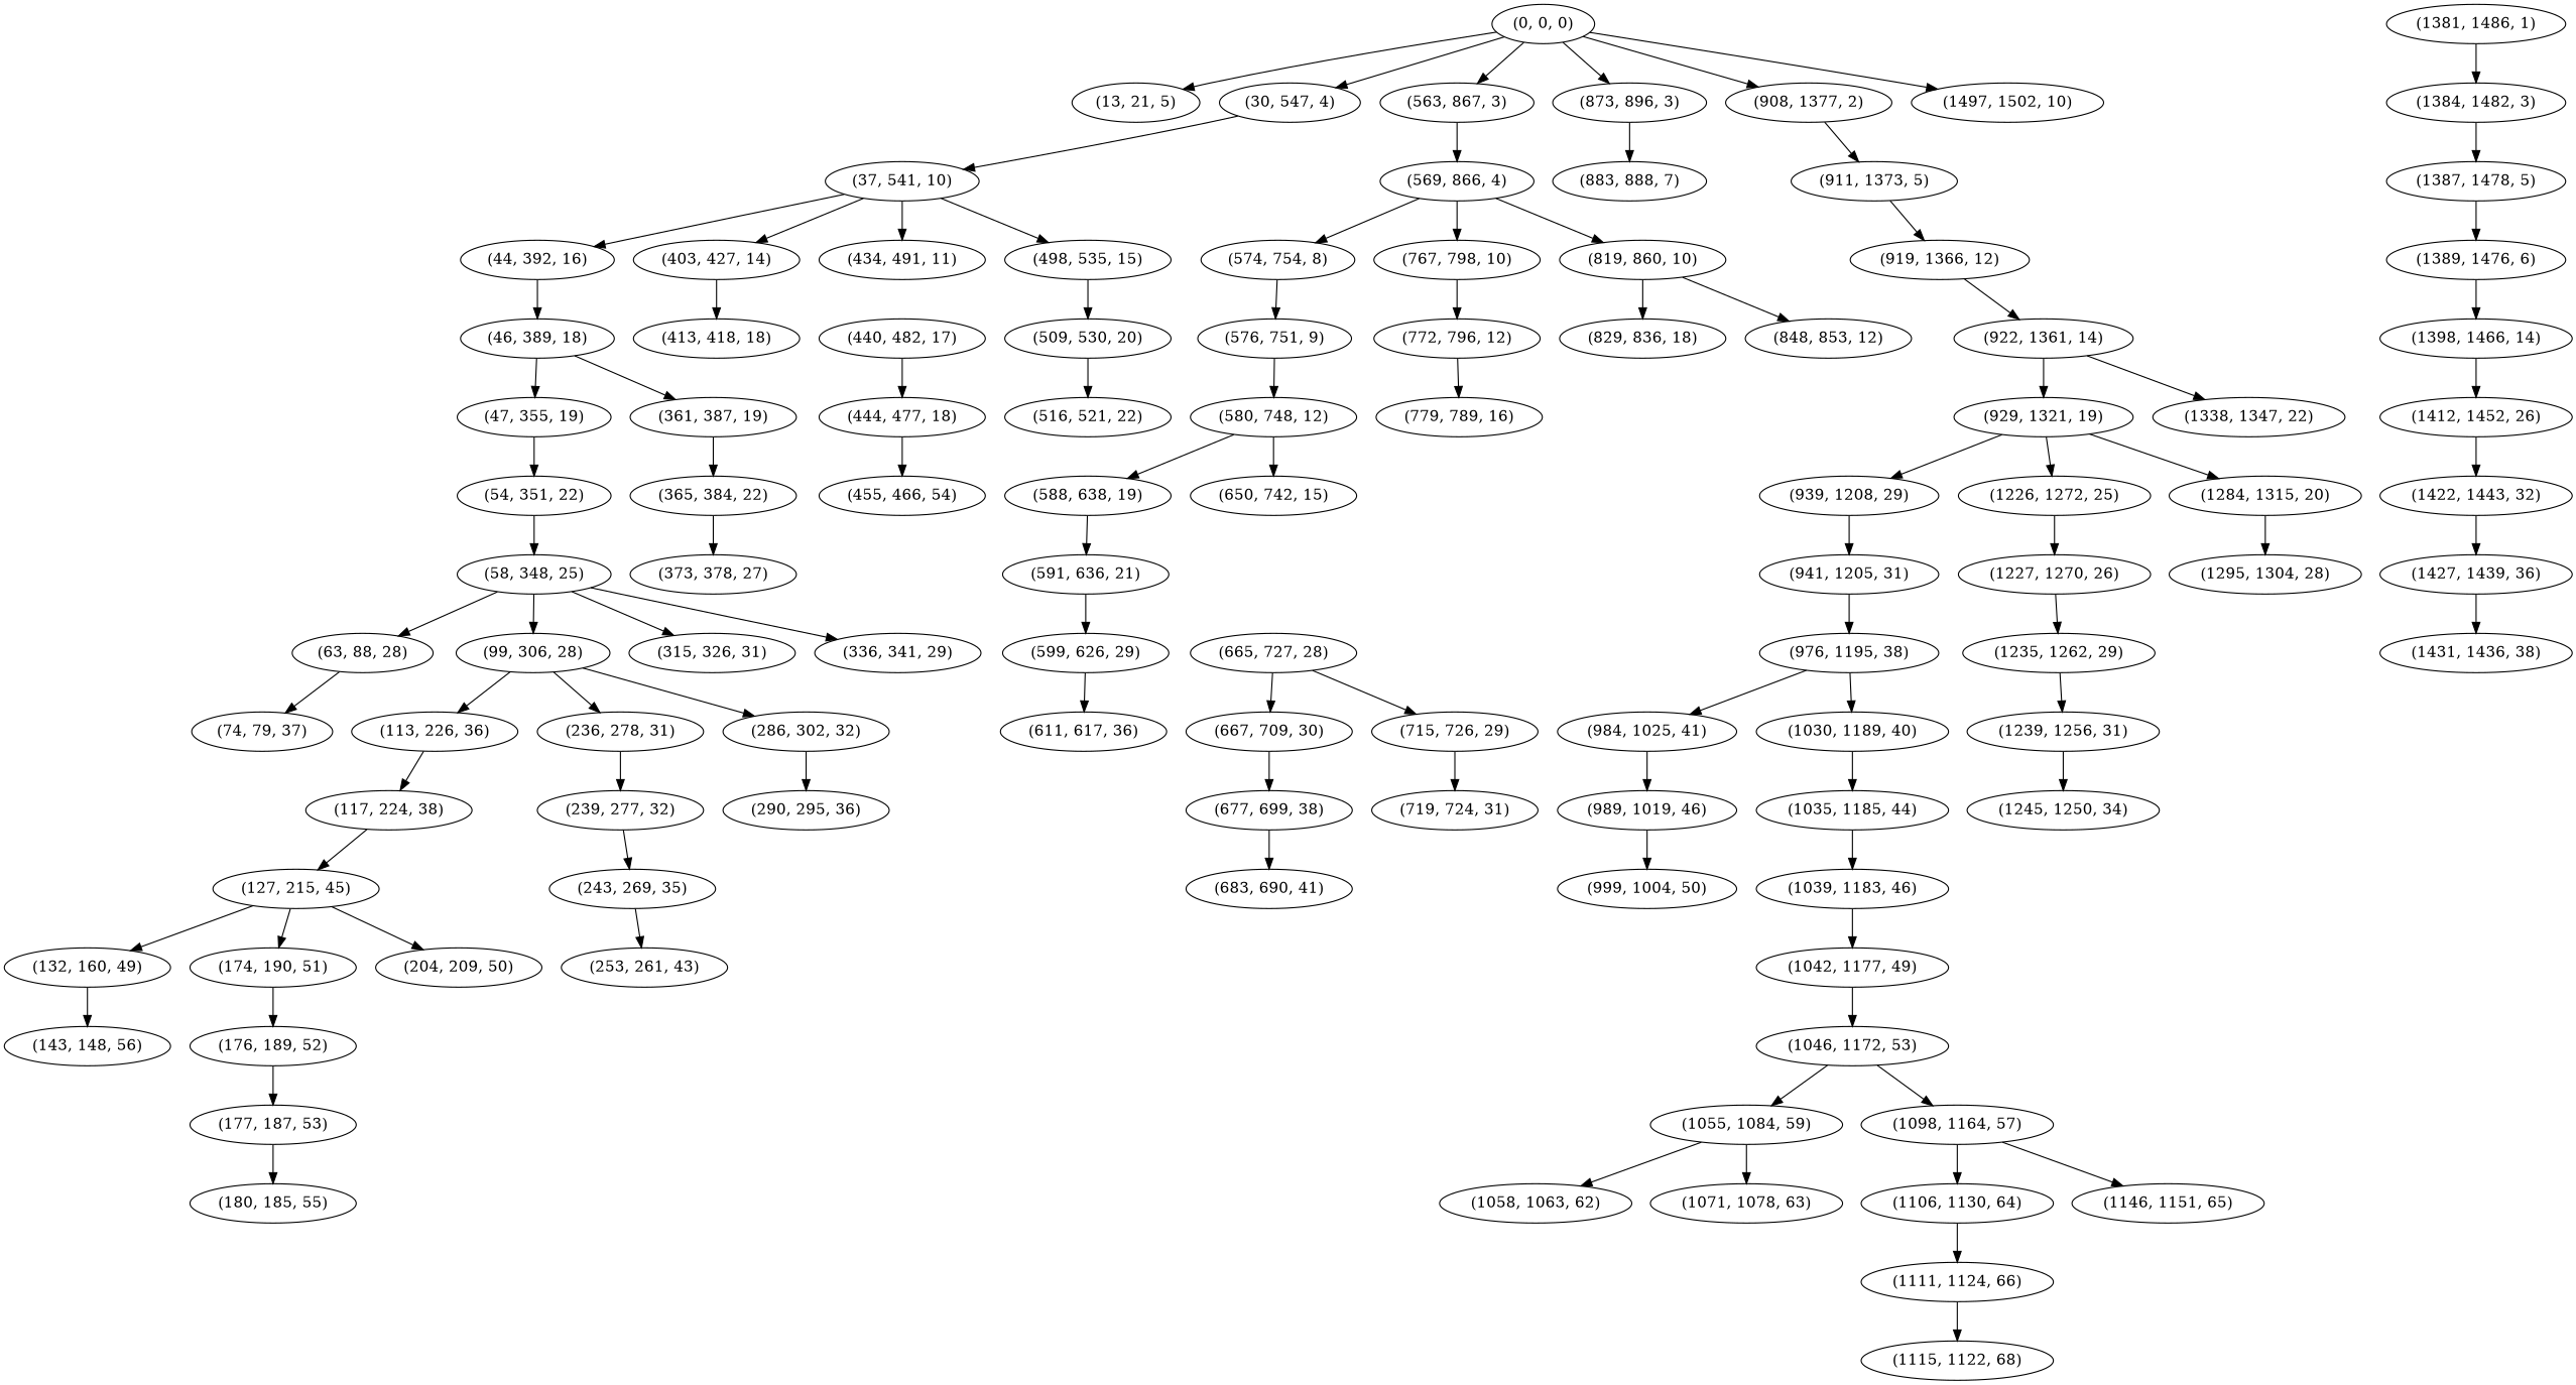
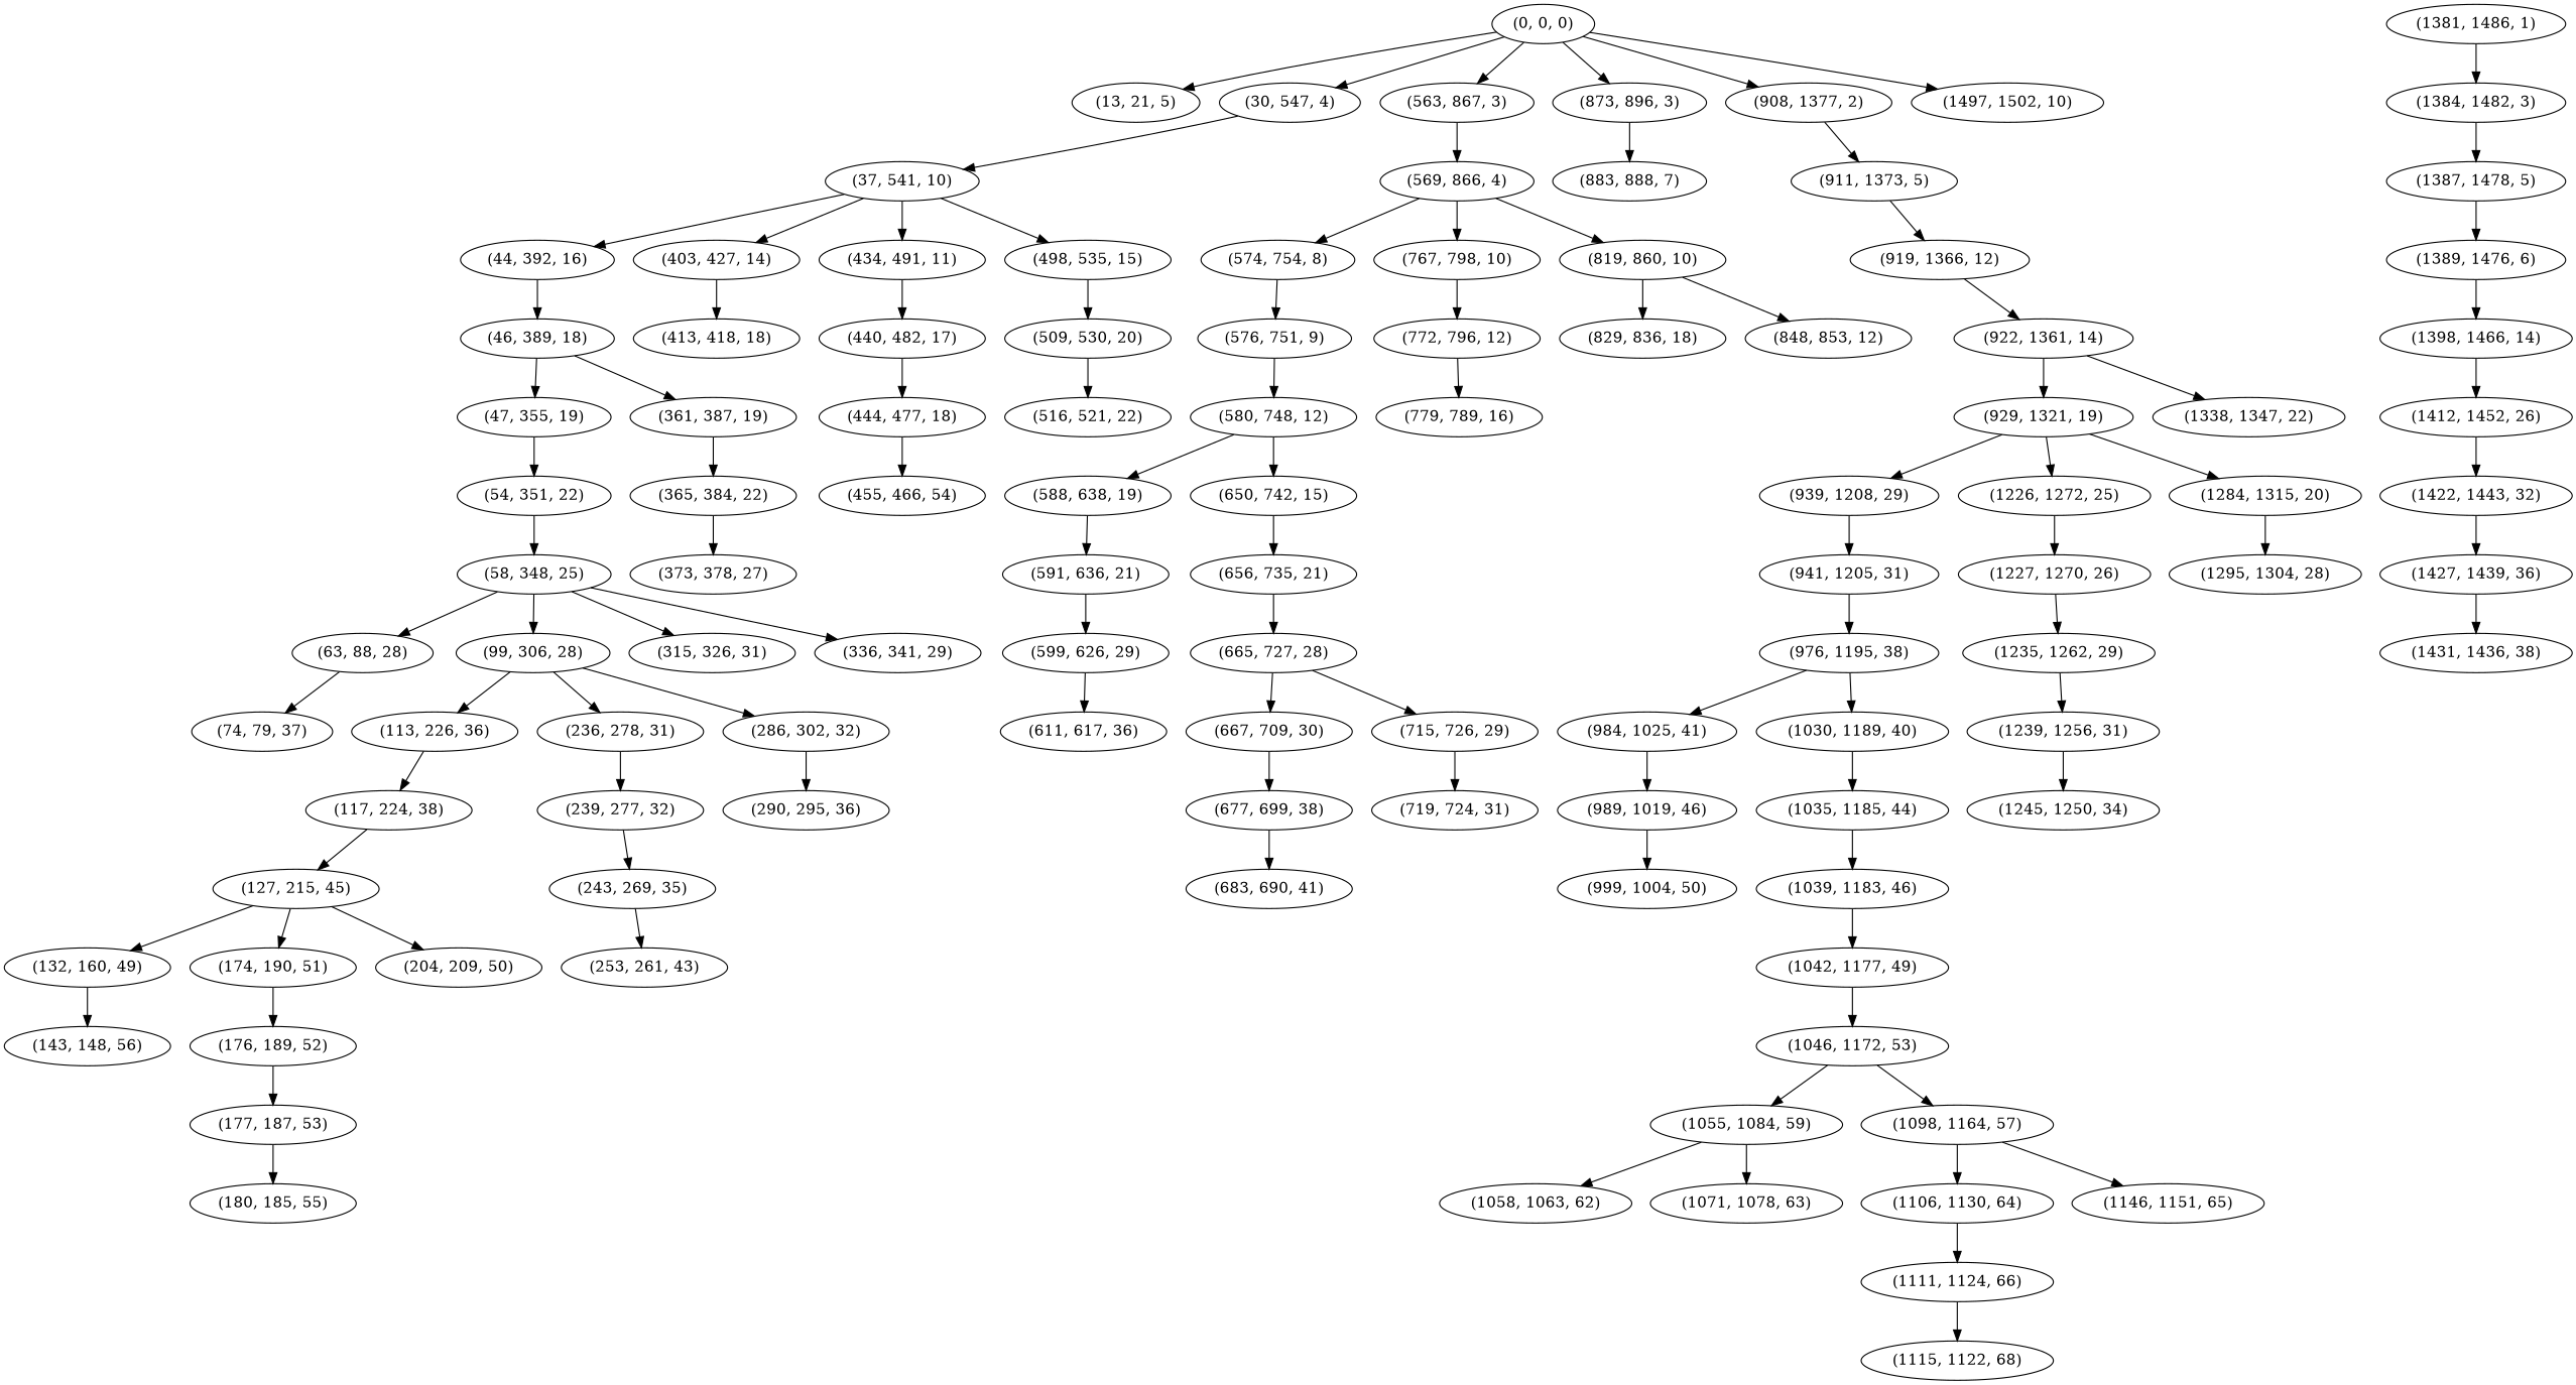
  digraph {
    "(0, 0, 0)"
    "(13, 21, 5)"
    "(30, 547, 4)"
    "(563, 867, 3)"
    "(873, 896, 3)"
    "(908, 1377, 2)"
    "(1497, 1502, 10)"
    "(37, 541, 10)"
    "(569, 866, 4)"
    "(883, 888, 7)"
    "(911, 1373, 5)"
    "(1381, 1486, 1)"
    "(1384, 1482, 3)"
    "(44, 392, 16)"
    "(403, 427, 14)"
    "(434, 491, 11)"
    "(498, 535, 15)"
    "(46, 389, 18)"
    "(413, 418, 18)"
    "(440, 482, 17)"
    "(509, 530, 20)"
    "(47, 355, 19)"
    "(361, 387, 19)"
    "(54, 351, 22)"
    "(365, 384, 22)"
    "(58, 348, 25)"
    "(63, 88, 28)"
    "(99, 306, 28)"
    "(315, 326, 31)"
    "(336, 341, 29)"
    "(74, 79, 37)"
    "(113, 226, 36)"
    "(236, 278, 31)"
    "(286, 302, 32)"
    "(117, 224, 38)"
    "(239, 277, 32)"
    "(290, 295, 36)"
    "(127, 215, 45)"
    "(132, 160, 49)"
    "(174, 190, 51)"
    "(204, 209, 50)"
    "(143, 148, 56)"
    "(176, 189, 52)"
    "(177, 187, 53)"
    "(180, 185, 55)"
    "(243, 269, 35)"
    "(253, 261, 43)"
    "(373, 378, 27)"
    "(444, 477, 18)"
    n50 [label="(455, 466, 54)"]
    "(516, 521, 22)"
    "(574, 754, 8)"
    "(767, 798, 10)"
    "(819, 860, 10)"
    "(576, 751, 9)"
    "(772, 796, 12)"
    "(829, 836, 18)"
    "(848, 853, 12)"
    "(580, 748, 12)"
    "(588, 638, 19)"
    "(650, 742, 15)"
    "(591, 636, 21)"
+   "(656, 735, 21)"
    "(599, 626, 29)"
    "(611, 617, 36)"
    "(665, 727, 28)"
    "(667, 709, 30)"
    "(715, 726, 29)"
    "(677, 699, 38)"
    "(719, 724, 31)"
    "(683, 690, 41)"
    "(779, 789, 16)"
    "(919, 1366, 12)"
    "(922, 1361, 14)"
    "(929, 1321, 19)"
    "(1338, 1347, 22)"
    "(939, 1208, 29)"
    "(1226, 1272, 25)"
    "(1284, 1315, 20)"
    "(941, 1205, 31)"
    "(1227, 1270, 26)"
    "(1295, 1304, 28)"
    "(976, 1195, 38)"
    "(984, 1025, 41)"
    "(1030, 1189, 40)"
    "(989, 1019, 46)"
    "(1035, 1185, 44)"
    n88 [label="(999, 1004, 50)"]
    "(1039, 1183, 46)"
    "(1042, 1177, 49)"
    "(1046, 1172, 53)"
    "(1055, 1084, 59)"
    "(1098, 1164, 57)"
    "(1058, 1063, 62)"
    "(1071, 1078, 63)"
    "(1106, 1130, 64)"
    "(1146, 1151, 65)"
    "(1111, 1124, 66)"
    "(1115, 1122, 68)"
    "(1235, 1262, 29)"
    "(1239, 1256, 31)"
    "(1245, 1250, 34)"
    "(1387, 1478, 5)"
    "(1389, 1476, 6)"
    "(1398, 1466, 14)"
    "(1412, 1452, 26)"
    "(1422, 1443, 32)"
    "(1427, 1439, 36)"
    "(1431, 1436, 38)"
    "(0, 0, 0)" -> "(13, 21, 5)"
    "(0, 0, 0)" -> "(30, 547, 4)"
    "(0, 0, 0)" -> "(563, 867, 3)"
    "(0, 0, 0)" -> "(873, 896, 3)"
    "(0, 0, 0)" -> "(908, 1377, 2)"
    "(0, 0, 0)" -> "(1497, 1502, 10)"
    "(30, 547, 4)" -> "(37, 541, 10)"
    "(563, 867, 3)" -> "(569, 866, 4)"
    "(873, 896, 3)" -> "(883, 888, 7)"
    "(908, 1377, 2)" -> "(911, 1373, 5)"
    "(37, 541, 10)" -> "(44, 392, 16)"
    "(37, 541, 10)" -> "(403, 427, 14)"
    "(37, 541, 10)" -> "(434, 491, 11)"
    "(37, 541, 10)" -> "(498, 535, 15)"
    "(569, 866, 4)" -> "(574, 754, 8)"
    "(569, 866, 4)" -> "(767, 798, 10)"
    "(569, 866, 4)" -> "(819, 860, 10)"
    "(911, 1373, 5)" -> "(919, 1366, 12)"
    "(1381, 1486, 1)" -> "(1384, 1482, 3)"
    "(1384, 1482, 3)" -> "(1387, 1478, 5)"
    "(44, 392, 16)" -> "(46, 389, 18)"
    "(403, 427, 14)" -> "(413, 418, 18)"
+   "(434, 491, 11)" -> "(440, 482, 17)"
    "(498, 535, 15)" -> "(509, 530, 20)"
    "(46, 389, 18)" -> "(47, 355, 19)"
    "(46, 389, 18)" -> "(361, 387, 19)"
    "(440, 482, 17)" -> "(444, 477, 18)"
    "(509, 530, 20)" -> "(516, 521, 22)"
    "(47, 355, 19)" -> "(54, 351, 22)"
    "(361, 387, 19)" -> "(365, 384, 22)"
    "(54, 351, 22)" -> "(58, 348, 25)"
    "(365, 384, 22)" -> "(373, 378, 27)"
    "(58, 348, 25)" -> "(63, 88, 28)"
    "(58, 348, 25)" -> "(99, 306, 28)"
    "(58, 348, 25)" -> "(315, 326, 31)"
    "(58, 348, 25)" -> "(336, 341, 29)"
    "(63, 88, 28)" -> "(74, 79, 37)"
    "(99, 306, 28)" -> "(113, 226, 36)"
    "(99, 306, 28)" -> "(236, 278, 31)"
    "(99, 306, 28)" -> "(286, 302, 32)"
    "(113, 226, 36)" -> "(117, 224, 38)"
    "(236, 278, 31)" -> "(239, 277, 32)"
    "(286, 302, 32)" -> "(290, 295, 36)"
    "(117, 224, 38)" -> "(127, 215, 45)"
    "(239, 277, 32)" -> "(243, 269, 35)"
    "(127, 215, 45)" -> "(132, 160, 49)"
    "(127, 215, 45)" -> "(174, 190, 51)"
    "(127, 215, 45)" -> "(204, 209, 50)"
    "(132, 160, 49)" -> "(143, 148, 56)"
    "(174, 190, 51)" -> "(176, 189, 52)"
    "(176, 189, 52)" -> "(177, 187, 53)"
    "(177, 187, 53)" -> "(180, 185, 55)"
    "(243, 269, 35)" -> "(253, 261, 43)"
    "(444, 477, 18)" -> n50
    "(574, 754, 8)" -> "(576, 751, 9)"
    "(767, 798, 10)" -> "(772, 796, 12)"
    "(819, 860, 10)" -> "(829, 836, 18)"
    "(819, 860, 10)" -> "(848, 853, 12)"
    "(576, 751, 9)" -> "(580, 748, 12)"
    "(772, 796, 12)" -> "(779, 789, 16)"
    "(580, 748, 12)" -> "(588, 638, 19)"
    "(580, 748, 12)" -> "(650, 742, 15)"
    "(588, 638, 19)" -> "(591, 636, 21)"
+   "(650, 742, 15)" -> "(656, 735, 21)"
    "(591, 636, 21)" -> "(599, 626, 29)"
+   "(656, 735, 21)" -> "(665, 727, 28)"
    "(599, 626, 29)" -> "(611, 617, 36)"
    "(665, 727, 28)" -> "(667, 709, 30)"
    "(665, 727, 28)" -> "(715, 726, 29)"
    "(667, 709, 30)" -> "(677, 699, 38)"
    "(715, 726, 29)" -> "(719, 724, 31)"
    "(677, 699, 38)" -> "(683, 690, 41)"
    "(919, 1366, 12)" -> "(922, 1361, 14)"
    "(922, 1361, 14)" -> "(929, 1321, 19)"
    "(922, 1361, 14)" -> "(1338, 1347, 22)"
    "(929, 1321, 19)" -> "(939, 1208, 29)"
    "(929, 1321, 19)" -> "(1226, 1272, 25)"
    "(929, 1321, 19)" -> "(1284, 1315, 20)"
    "(939, 1208, 29)" -> "(941, 1205, 31)"
    "(1226, 1272, 25)" -> "(1227, 1270, 26)"
    "(1284, 1315, 20)" -> "(1295, 1304, 28)"
    "(941, 1205, 31)" -> "(976, 1195, 38)"
    "(1227, 1270, 26)" -> "(1235, 1262, 29)"
    "(976, 1195, 38)" -> "(984, 1025, 41)"
    "(976, 1195, 38)" -> "(1030, 1189, 40)"
    "(984, 1025, 41)" -> "(989, 1019, 46)"
    "(1030, 1189, 40)" -> "(1035, 1185, 44)"
    "(989, 1019, 46)" -> n88
    "(1035, 1185, 44)" -> "(1039, 1183, 46)"
    "(1039, 1183, 46)" -> "(1042, 1177, 49)"
    "(1042, 1177, 49)" -> "(1046, 1172, 53)"
    "(1046, 1172, 53)" -> "(1055, 1084, 59)"
    "(1046, 1172, 53)" -> "(1098, 1164, 57)"
    "(1055, 1084, 59)" -> "(1058, 1063, 62)"
    "(1055, 1084, 59)" -> "(1071, 1078, 63)"
    "(1098, 1164, 57)" -> "(1106, 1130, 64)"
    "(1098, 1164, 57)" -> "(1146, 1151, 65)"
    "(1106, 1130, 64)" -> "(1111, 1124, 66)"
    "(1111, 1124, 66)" -> "(1115, 1122, 68)"
    "(1235, 1262, 29)" -> "(1239, 1256, 31)"
    "(1239, 1256, 31)" -> "(1245, 1250, 34)"
    "(1387, 1478, 5)" -> "(1389, 1476, 6)"
    "(1389, 1476, 6)" -> "(1398, 1466, 14)"
    "(1398, 1466, 14)" -> "(1412, 1452, 26)"
    "(1412, 1452, 26)" -> "(1422, 1443, 32)"
    "(1422, 1443, 32)" -> "(1427, 1439, 36)"
    "(1427, 1439, 36)" -> "(1431, 1436, 38)"
  }
